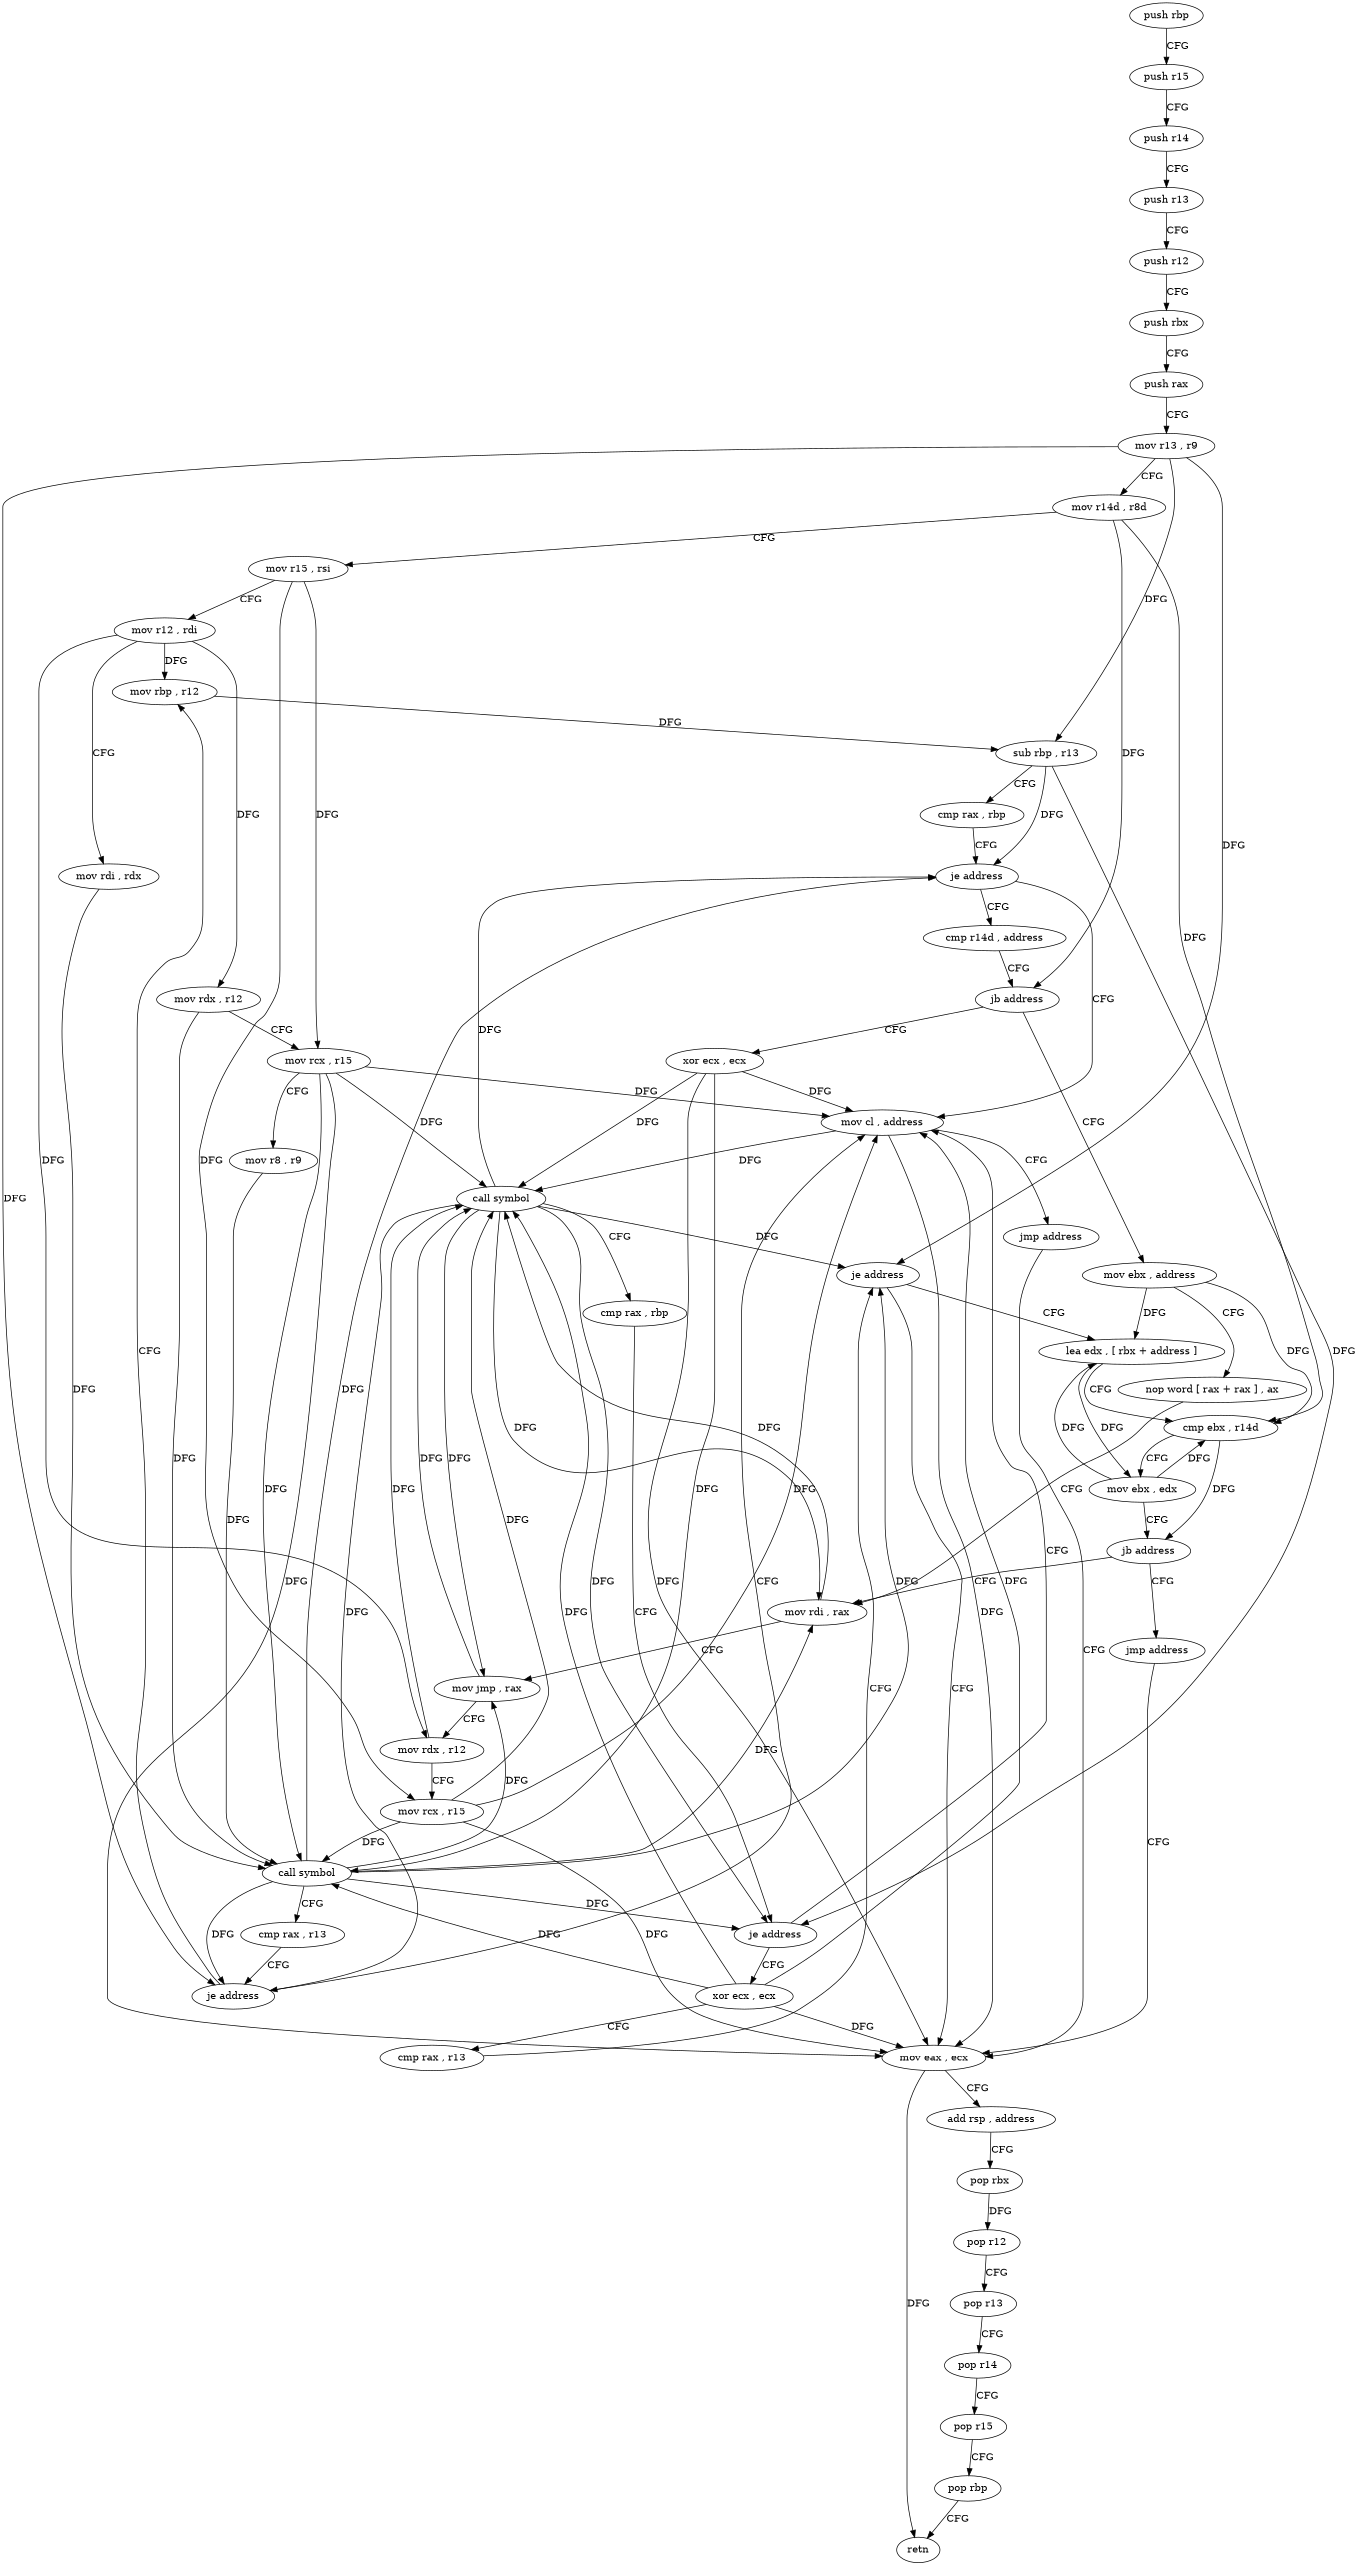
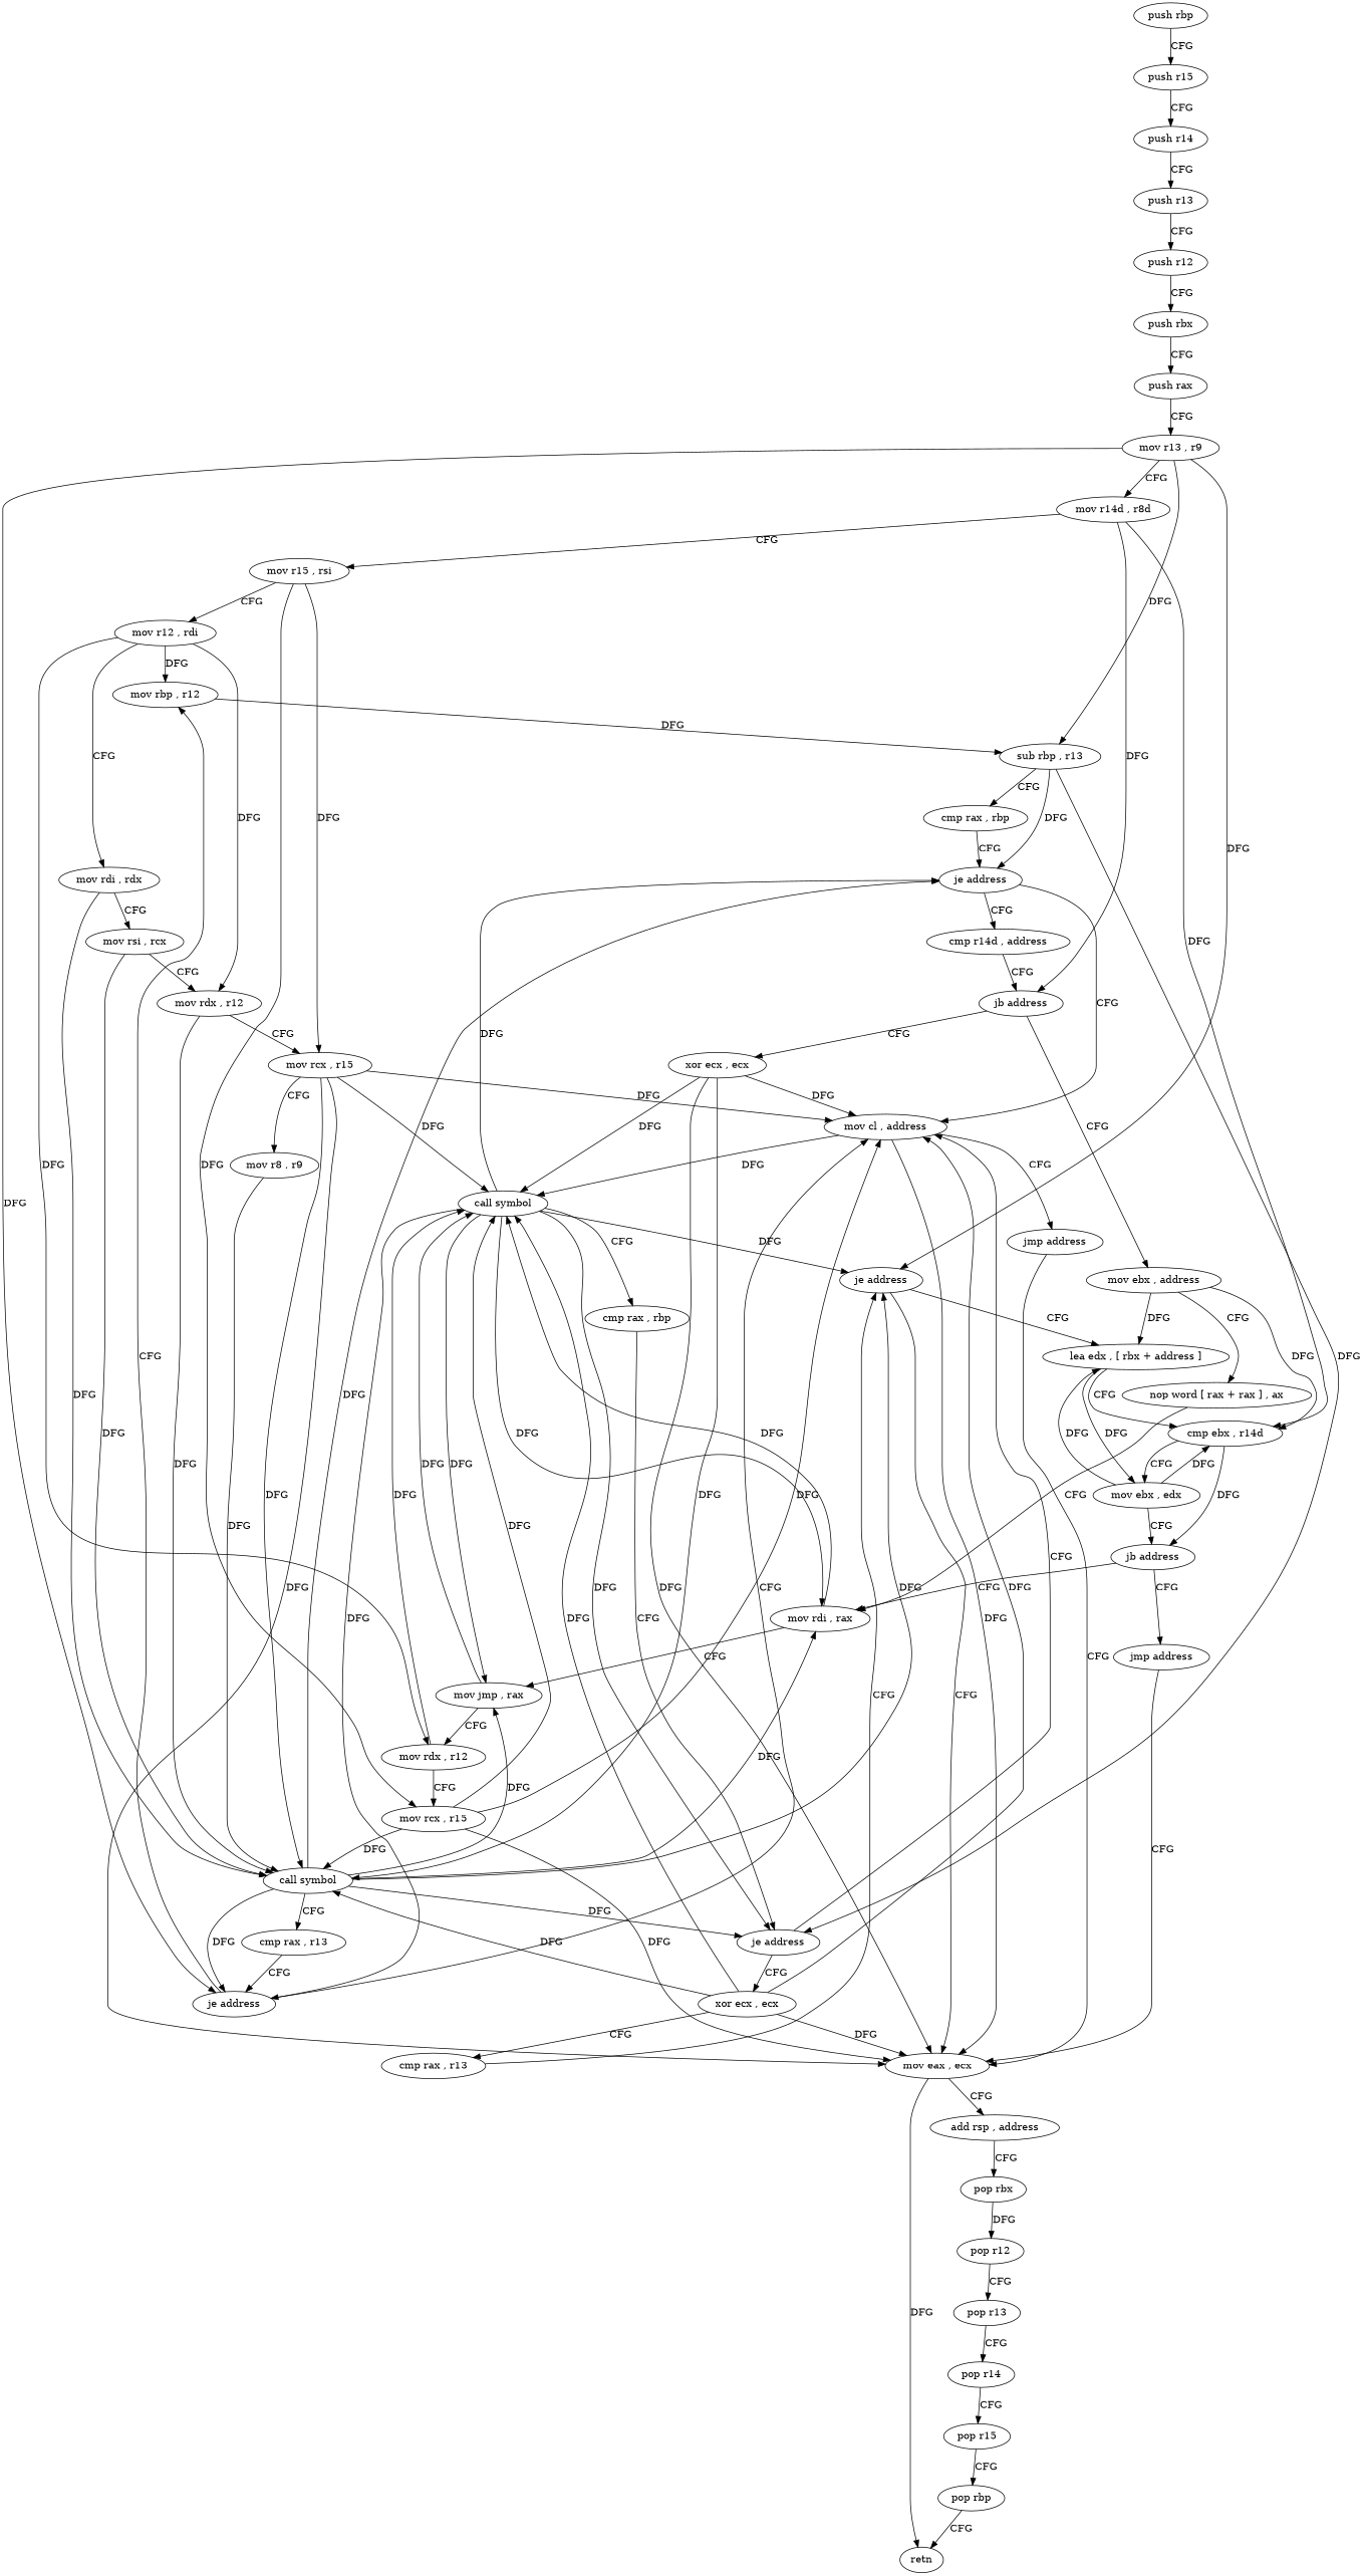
  digraph {
    n1 [label="push rbp"]
    n2 [label="push r15"]
    n3 [label="push r14"]
    n4 [label="push r13"]
    n5 [label="push r12"]
    n6 [label="push rbx"]
    n7 [label="push rax"]
    n8 [label="mov r13 , r9"]
    n9 [label="mov r14d , r8d"]
    n10 [label="je address"]
    n11 [label="sub rbp , r13"]
    n12 [label="je address"]
    n13 [label="mov r15 , rsi"]
    n14 [label="jb address"]
    n15 [label="cmp ebx , r14d"]
    n16 [label="mov rbp , r12"]
    n17 [label="mov cl , address"]
    n18 [label="je address"]
    n19 [label="je address"]
    n20 [label="cmp rax , rbp"]
    n21 [label="mov eax , ecx"]
    n22 [label="lea edx , [ rbx + address ]"]
    n23 [label="mov r12 , rdi"]
    n24 [label="mov rcx , r15"]
    n25 [label="mov rcx , r15"]
    n26 [label="xor ecx , ecx"]
    n27 [label="mov ebx , address"]
    n28 [label="mov ebx , edx"]
    n29 [label="jb address"]
    n30 [label="mov rdi , rdx"]
    n31 [label="mov rdx , r12"]
    n32 [label="mov rdx , r12"]
    n33 [label="call symbol"]
    n34 [label="mov r8 , r9"]
    n35 [label="call symbol"]
+   n36 [label="mov rsi , rcx"]
    n37 [label="cmp rax , r13"]
    n38 [label="mov rdi , rax"]
    n39 [label="mov jmp , rax"]
    n40 [label="jmp address"]
    n41 [label="add rsp , address"]
    n42 [label=retn]
    n43 [label="cmp rax , rbp"]
    n44 [label="cmp r14d , address"]
    n45 [label="xor ecx , ecx"]
    n46 [label="pop rbx"]
    n47 [label="pop r12"]
    n48 [label="pop r13"]
    n49 [label="pop r14"]
    n50 [label="pop r15"]
    n51 [label="pop rbp"]
    n52 [label="nop word [ rax + rax ] , ax"]
    n53 [label="cmp rax , r13"]
    n54 [label="jmp address"]
    n1 -> n2 [label=CFG]
    n2 -> n3 [label=CFG]
    n3 -> n4 [label=CFG]
    n4 -> n5 [label=CFG]
    n5 -> n6 [label=CFG]
    n6 -> n7 [label=CFG]
    n7 -> n8 [label=CFG]
    n8 -> n9 [label=CFG]
    n8 -> n10 [label=DFG]
    n8 -> n11 [label=DFG]
    n8 -> n12 [label=DFG]
    n9 -> n13 [label=CFG]
    n9 -> n14 [label=DFG]
    n9 -> n15 [label=DFG]
    n10 -> n16 [label=CFG]
    n10 -> n17 [label=CFG]
    n11 -> n18 [label=DFG]
    n11 -> n19 [label=DFG]
    n11 -> n20 [label=CFG]
    n12 -> n21 [label=CFG]
    n12 -> n22 [label=CFG]
    n13 -> n23 [label=CFG]
    n13 -> n24 [label=DFG]
    n13 -> n25 [label=DFG]
    n14 -> n26 [label=CFG]
    n14 -> n27 [label=CFG]
    n15 -> n28 [label=CFG]
    n15 -> n29 [label=DFG]
    n16 -> n11 [label=DFG]
    n17 -> n21 [label=DFG]
    n17 -> n35 [label=DFG]
    n17 -> n40 [label=CFG]
    n18 -> n17 [label=CFG]
    n18 -> n44 [label=CFG]
    n19 -> n17 [label=CFG]
    n19 -> n45 [label=CFG]
    n20 -> n18 [label=CFG]
    n21 -> n41 [label=CFG]
    n21 -> n42 [label=DFG]
    n22 -> n15 [label=CFG]
    n22 -> n28 [label=DFG]
    n23 -> n16 [label=DFG]
    n23 -> n30 [label=CFG]
    n23 -> n31 [label=DFG]
    n23 -> n32 [label=DFG]
    n24 -> n17 [label=DFG]
    n24 -> n21 [label=DFG]
    n24 -> n33 [label=DFG]
    n24 -> n34 [label=CFG]
    n24 -> n35 [label=DFG]
    n25 -> n17 [label=DFG]
    n25 -> n21 [label=DFG]
    n25 -> n33 [label=DFG]
    n25 -> n35 [label=DFG]
    n26 -> n17 [label=DFG]
    n26 -> n21 [label=DFG]
    n26 -> n33 [label=DFG]
    n26 -> n35 [label=DFG]
    n27 -> n15 [label=DFG]
    n27 -> n22 [label=DFG]
    n27 -> n52 [label=CFG]
    n28 -> n15 [label=DFG]
    n28 -> n22 [label=DFG]
    n28 -> n29 [label=CFG]
    n29 -> n38 [label=CFG]
    n29 -> n54 [label=CFG]
    n30 -> n33 [label=DFG]
+   n30 -> n36 [label=CFG]
    n31 -> n24 [label=CFG]
    n31 -> n33 [label=DFG]
    n32 -> n25 [label=CFG]
    n32 -> n35 [label=DFG]
    n33 -> n10 [label=DFG]
    n33 -> n12 [label=DFG]
    n33 -> n18 [label=DFG]
    n33 -> n19 [label=DFG]
    n33 -> n37 [label=CFG]
    n33 -> n38 [label=DFG]
    n33 -> n39 [label=DFG]
    n34 -> n33 [label=DFG]
    n35 -> n10 [label=DFG]
    n35 -> n12 [label=DFG]
    n35 -> n18 [label=DFG]
    n35 -> n19 [label=DFG]
    n35 -> n38 [label=DFG]
    n35 -> n39 [label=DFG]
    n35 -> n43 [label=CFG]
+   n36 -> n31 [label=CFG]
+   n36 -> n33 [label=DFG]
    n37 -> n10 [label=CFG]
    n38 -> n35 [label=DFG]
    n38 -> n39 [label=CFG]
    n39 -> n32 [label=CFG]
    n39 -> n35 [label=DFG]
    n40 -> n21 [label=CFG]
    n41 -> n46 [label=CFG]
    n43 -> n19 [label=CFG]
    n44 -> n14 [label=CFG]
    n45 -> n17 [label=DFG]
    n45 -> n21 [label=DFG]
    n45 -> n33 [label=DFG]
    n45 -> n35 [label=DFG]
    n45 -> n53 [label=CFG]
    n46 -> n47 [label=DFG]
    n47 -> n48 [label=CFG]
    n48 -> n49 [label=CFG]
    n49 -> n50 [label=CFG]
    n50 -> n51 [label=CFG]
    n51 -> n42 [label=CFG]
    n52 -> n38 [label=CFG]
    n53 -> n12 [label=CFG]
    n54 -> n21 [label=CFG]
  }
